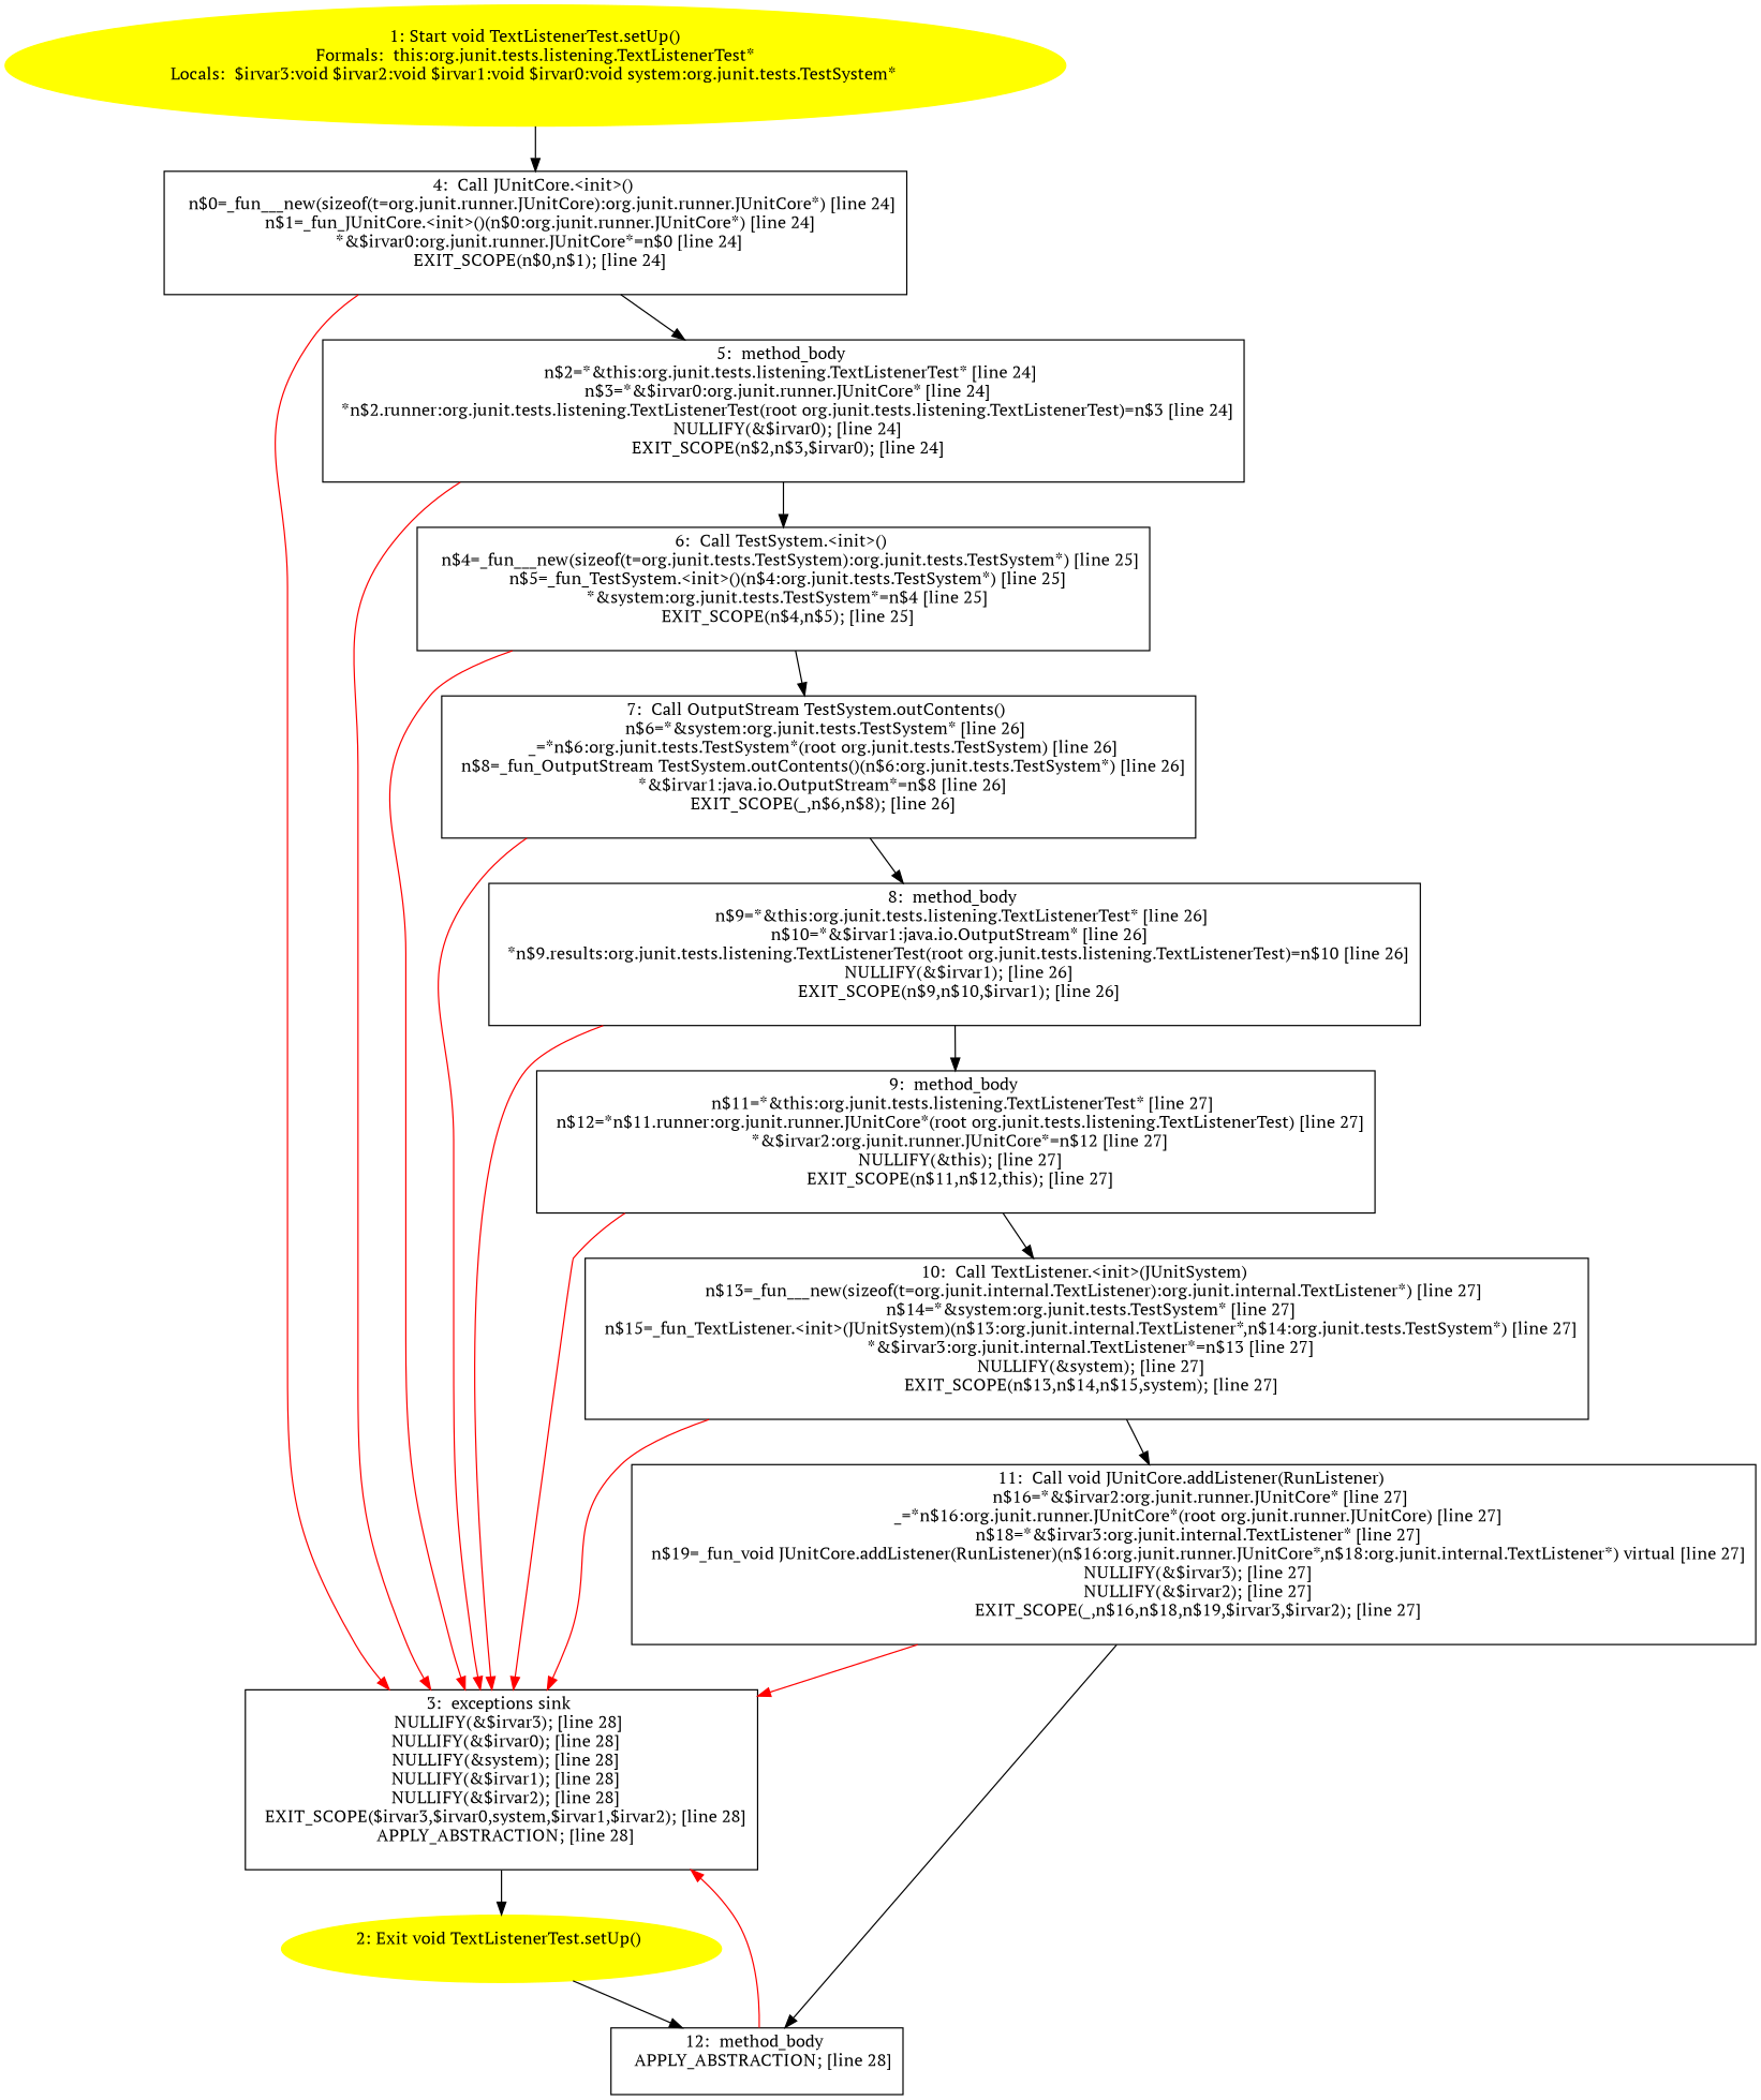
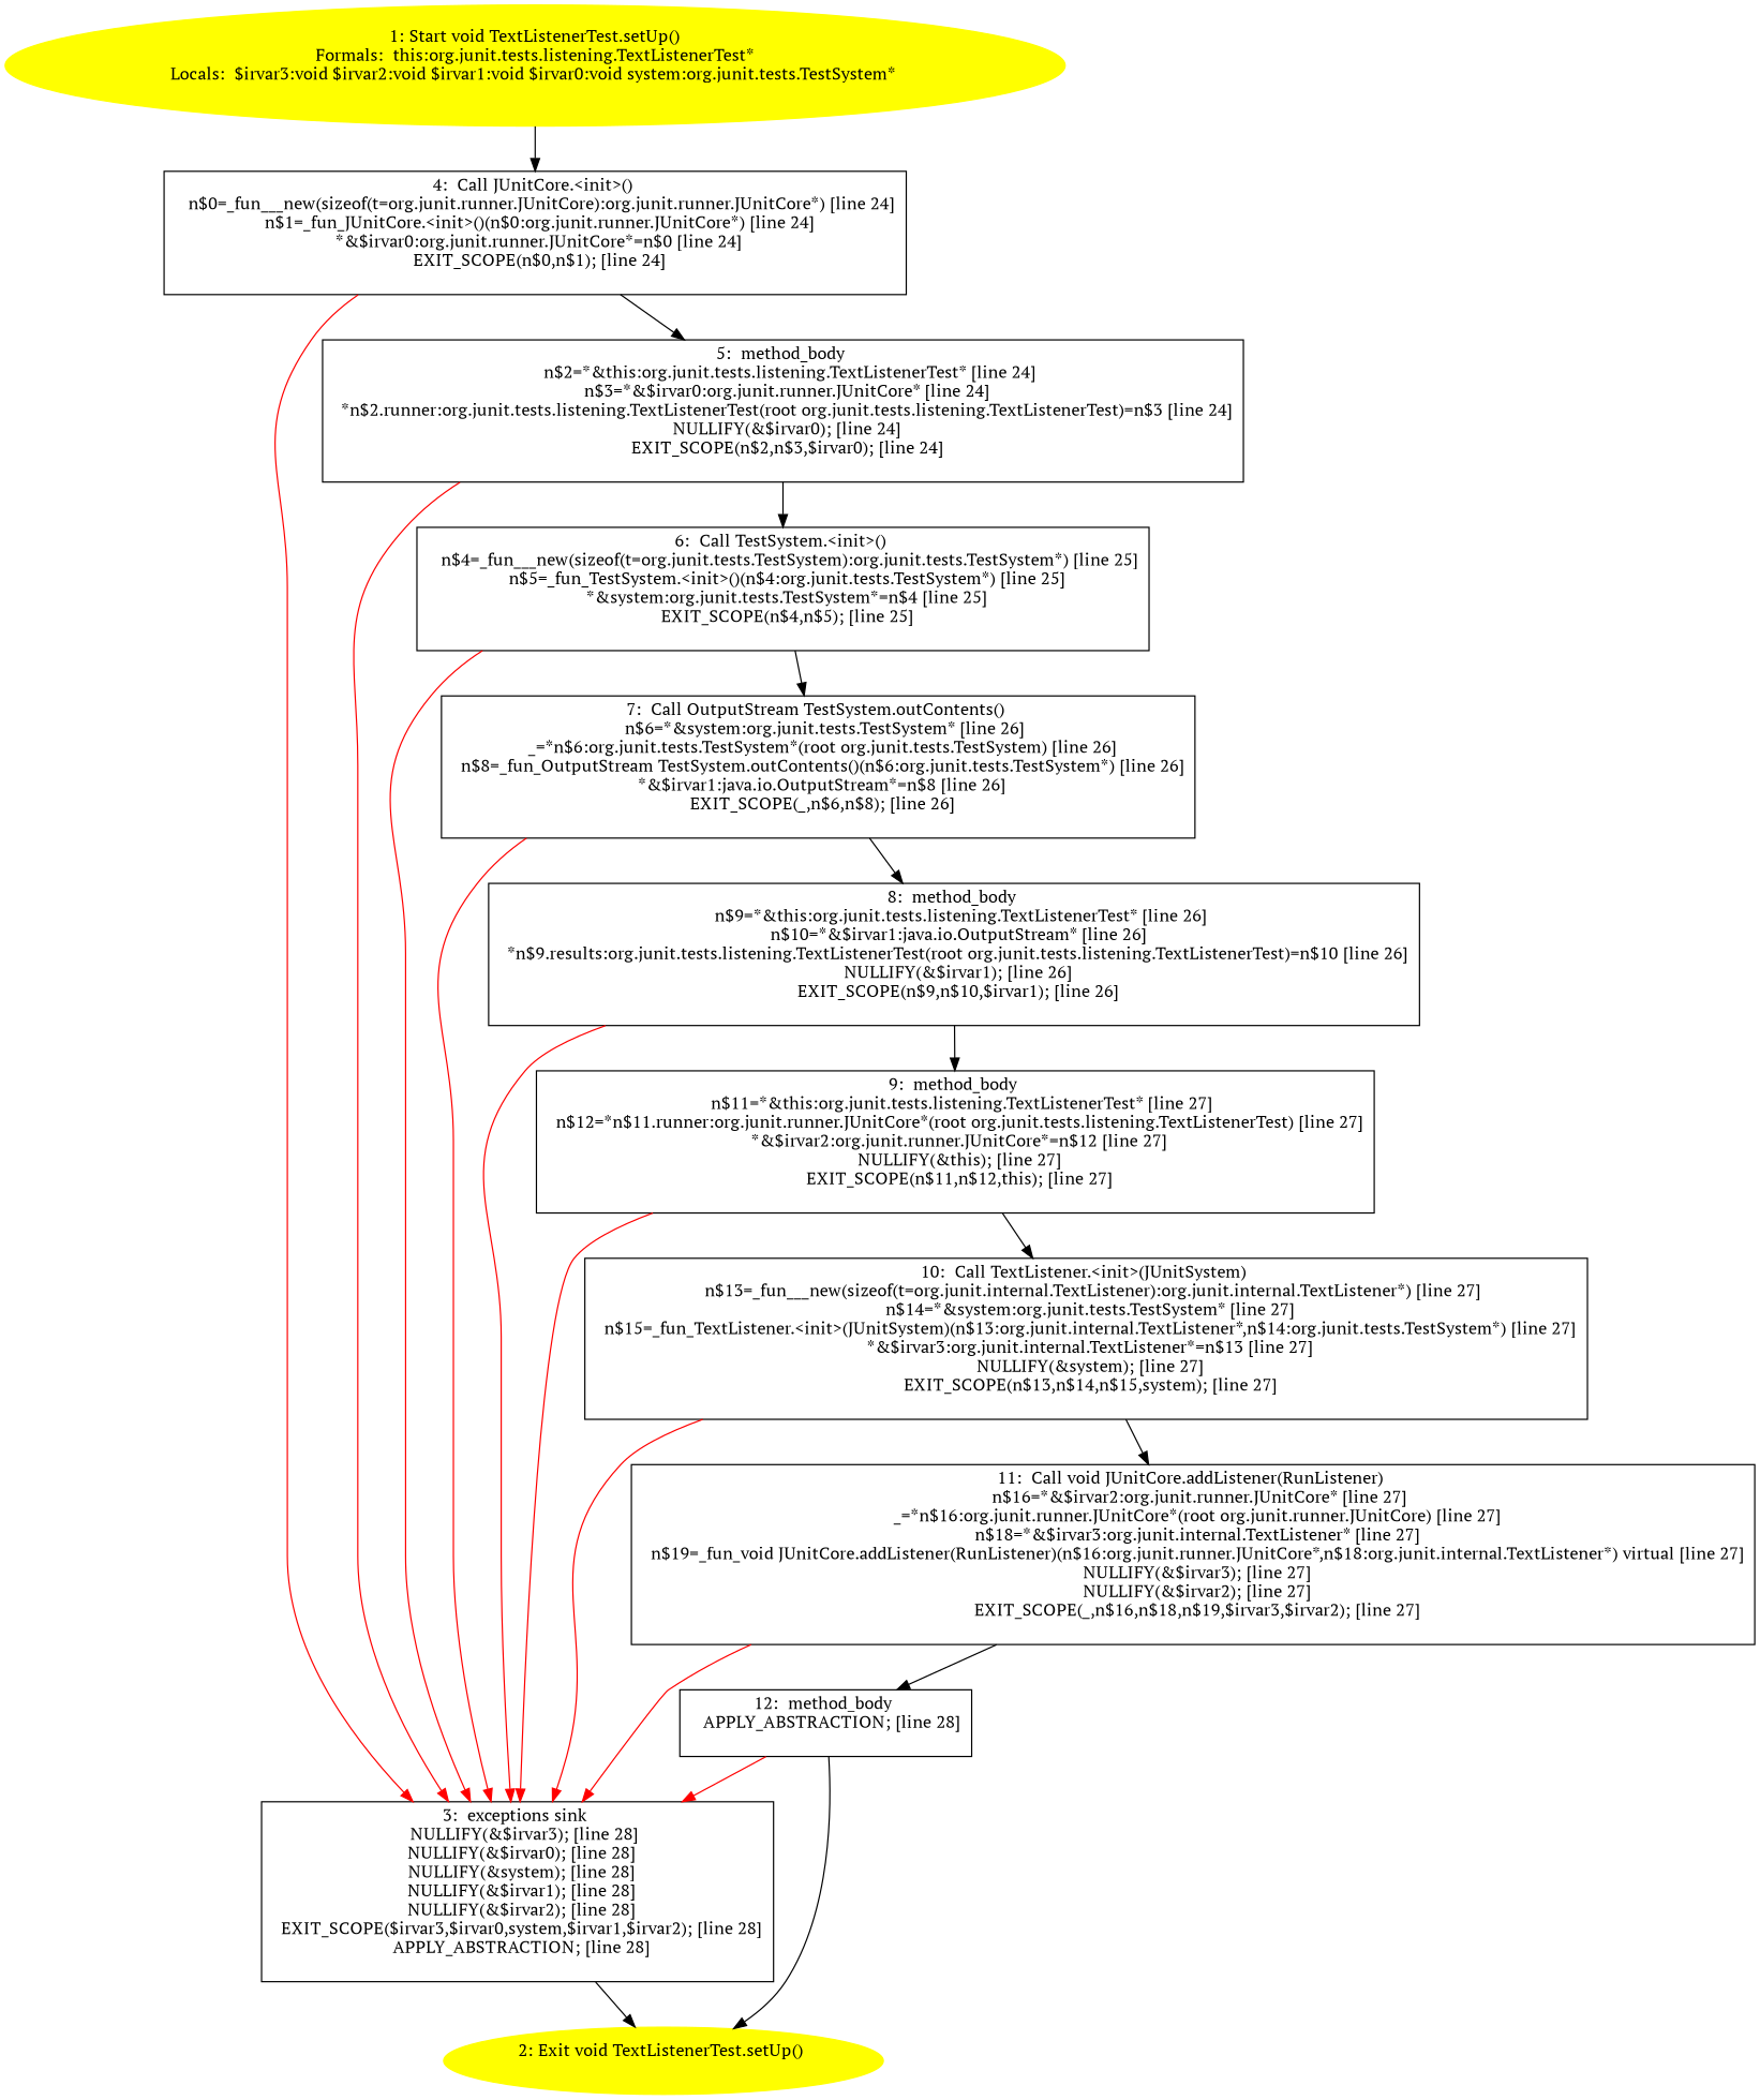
  digraph {
    fontname="PT Serif"
    node [fontname="PT Serif" shape=box]
    edge [fontname="PT Serif"]
    n1 [color=yellow label="1: Start void TextListenerTest.setUp()\nFormals:  this:org.junit.tests.listening.TextListenerTest*\nLocals:  $irvar3:void $irvar2:void $irvar1:void $irvar0:void system:org.junit.tests.TestSystem* \n  " style=filled shape=""]
    n2 [label="4:  Call JUnitCore.<init>() \n   n$0=_fun___new(sizeof(t=org.junit.runner.JUnitCore):org.junit.runner.JUnitCore*) [line 24]\n  n$1=_fun_JUnitCore.<init>()(n$0:org.junit.runner.JUnitCore*) [line 24]\n  *&$irvar0:org.junit.runner.JUnitCore*=n$0 [line 24]\n  EXIT_SCOPE(n$0,n$1); [line 24]\n "]
    n3 [label="3:  exceptions sink \n   NULLIFY(&$irvar3); [line 28]\n  NULLIFY(&$irvar0); [line 28]\n  NULLIFY(&system); [line 28]\n  NULLIFY(&$irvar1); [line 28]\n  NULLIFY(&$irvar2); [line 28]\n  EXIT_SCOPE($irvar3,$irvar0,system,$irvar1,$irvar2); [line 28]\n  APPLY_ABSTRACTION; [line 28]\n "]
    n4 [label="5:  method_body \n   n$2=*&this:org.junit.tests.listening.TextListenerTest* [line 24]\n  n$3=*&$irvar0:org.junit.runner.JUnitCore* [line 24]\n  *n$2.runner:org.junit.tests.listening.TextListenerTest(root org.junit.tests.listening.TextListenerTest)=n$3 [line 24]\n  NULLIFY(&$irvar0); [line 24]\n  EXIT_SCOPE(n$2,n$3,$irvar0); [line 24]\n "]
    n5 [color=yellow label="2: Exit void TextListenerTest.setUp() \n  " style=filled shape=""]
    n6 [label="6:  Call TestSystem.<init>() \n   n$4=_fun___new(sizeof(t=org.junit.tests.TestSystem):org.junit.tests.TestSystem*) [line 25]\n  n$5=_fun_TestSystem.<init>()(n$4:org.junit.tests.TestSystem*) [line 25]\n  *&system:org.junit.tests.TestSystem*=n$4 [line 25]\n  EXIT_SCOPE(n$4,n$5); [line 25]\n "]
    n7 [label="7:  Call OutputStream TestSystem.outContents() \n   n$6=*&system:org.junit.tests.TestSystem* [line 26]\n  _=*n$6:org.junit.tests.TestSystem*(root org.junit.tests.TestSystem) [line 26]\n  n$8=_fun_OutputStream TestSystem.outContents()(n$6:org.junit.tests.TestSystem*) [line 26]\n  *&$irvar1:java.io.OutputStream*=n$8 [line 26]\n  EXIT_SCOPE(_,n$6,n$8); [line 26]\n "]
    n8 [label="8:  method_body \n   n$9=*&this:org.junit.tests.listening.TextListenerTest* [line 26]\n  n$10=*&$irvar1:java.io.OutputStream* [line 26]\n  *n$9.results:org.junit.tests.listening.TextListenerTest(root org.junit.tests.listening.TextListenerTest)=n$10 [line 26]\n  NULLIFY(&$irvar1); [line 26]\n  EXIT_SCOPE(n$9,n$10,$irvar1); [line 26]\n "]
    n9 [label="9:  method_body \n   n$11=*&this:org.junit.tests.listening.TextListenerTest* [line 27]\n  n$12=*n$11.runner:org.junit.runner.JUnitCore*(root org.junit.tests.listening.TextListenerTest) [line 27]\n  *&$irvar2:org.junit.runner.JUnitCore*=n$12 [line 27]\n  NULLIFY(&this); [line 27]\n  EXIT_SCOPE(n$11,n$12,this); [line 27]\n "]
    n10 [label="10:  Call TextListener.<init>(JUnitSystem) \n   n$13=_fun___new(sizeof(t=org.junit.internal.TextListener):org.junit.internal.TextListener*) [line 27]\n  n$14=*&system:org.junit.tests.TestSystem* [line 27]\n  n$15=_fun_TextListener.<init>(JUnitSystem)(n$13:org.junit.internal.TextListener*,n$14:org.junit.tests.TestSystem*) [line 27]\n  *&$irvar3:org.junit.internal.TextListener*=n$13 [line 27]\n  NULLIFY(&system); [line 27]\n  EXIT_SCOPE(n$13,n$14,n$15,system); [line 27]\n "]
    n11 [label="11:  Call void JUnitCore.addListener(RunListener) \n   n$16=*&$irvar2:org.junit.runner.JUnitCore* [line 27]\n  _=*n$16:org.junit.runner.JUnitCore*(root org.junit.runner.JUnitCore) [line 27]\n  n$18=*&$irvar3:org.junit.internal.TextListener* [line 27]\n  n$19=_fun_void JUnitCore.addListener(RunListener)(n$16:org.junit.runner.JUnitCore*,n$18:org.junit.internal.TextListener*) virtual [line 27]\n  NULLIFY(&$irvar3); [line 27]\n  NULLIFY(&$irvar2); [line 27]\n  EXIT_SCOPE(_,n$16,n$18,n$19,$irvar3,$irvar2); [line 27]\n "]
    n12 [label="12:  method_body \n   APPLY_ABSTRACTION; [line 28]\n "]
    n1 -> n2
    n2 -> n3 [color=red]
    n2 -> n4
    n3 -> n5
    n4 -> n3 [color=red]
    n4 -> n6
    n6 -> n3 [color=red]
    n6 -> n7
    n7 -> n3 [color=red]
    n7 -> n8
    n8 -> n3 [color=red]
    n8 -> n9
    n9 -> n3 [color=red]
    n9 -> n10
    n10 -> n3 [color=red]
    n10 -> n11
    n11 -> n3 [color=red]
    n11 -> n12
    n12 -> n3 [color=red]
-   n5 -> n12
+   n12 -> n5
  }
